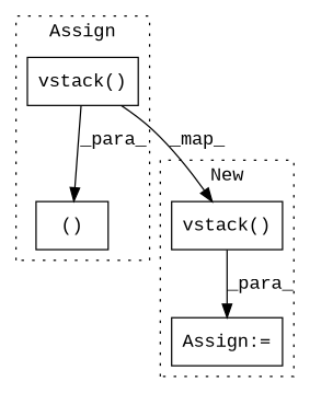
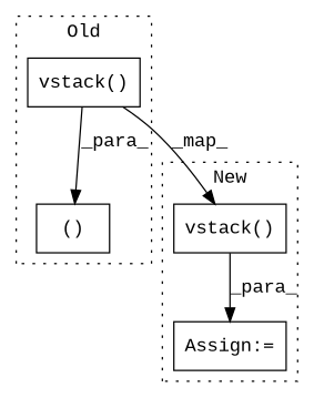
  digraph {
    fontname="Liberation Mono"
    node [a=75 l="13,1" shape=box fontname="Liberation Mono"]
    edge [fontname="Liberation Mono"]
    n1 [label="vstack()" s="5508,5528"]
    n2 [a=54 l=23 label="()" s=5506]
    n3 [label="vstack()" s="5555,5602"]
    n4 [a=68 l=3 label="Assign:=" s=5552]
    subgraph cluster_1 {
-     label=Assign
+     label=Old
      style=dotted
      n1
      n2
    }
    subgraph cluster_2 {
      label=New
      style=dotted
      n3
      n4
    }
    n1 -> n2 [label=_para_]
    n1 -> n3 [label=_map_]
    n3 -> n4 [label=_para_]
  }
